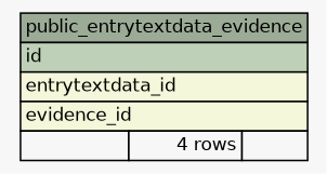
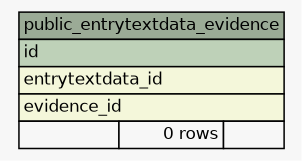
  digraph {
    bgcolor="#f7f7f7"
    fontname=Helvetica
    fontsize=11
    nodesep=0.18
    rankdir=RL
    ranksep=0.46
-   n1 [fontname=Helvetica fontsize=11 label=<     <TABLE BORDER="0" CELLBORDER="1" CELLSPACING="0" BGCOLOR="#ffffff">       <TR><TD COLSPAN="3" BGCOLOR="#9bab96" ALIGN="CENTER">public_entrytextdata_evidence</TD></TR>       <TR><TD PORT="id" COLSPAN="3" BGCOLOR="#bed1b8" ALIGN="LEFT">id</TD></TR>       <TR><TD PORT="entrytextdata_id" COLSPAN="3" BGCOLOR="#f4f7da" ALIGN="LEFT">entrytextdata_id</TD></TR>       <TR><TD PORT="evidence_id" COLSPAN="3" BGCOLOR="#f4f7da" ALIGN="LEFT">evidence_id</TD></TR>       <TR><TD ALIGN="LEFT" BGCOLOR="#f7f7f7">  </TD><TD ALIGN="RIGHT" BGCOLOR="#f7f7f7">4 rows</TD><TD ALIGN="RIGHT" BGCOLOR="#f7f7f7">  </TD></TR>     </TABLE>> shape=plaintext]
+   n1 [fontname=Helvetica fontsize=11 label=<     <TABLE BORDER="0" CELLBORDER="1" CELLSPACING="0" BGCOLOR="#ffffff">       <TR><TD COLSPAN="3" BGCOLOR="#9bab96" ALIGN="CENTER">public_entrytextdata_evidence</TD></TR>       <TR><TD PORT="id" COLSPAN="3" BGCOLOR="#bed1b8" ALIGN="LEFT">id</TD></TR>       <TR><TD PORT="entrytextdata_id" COLSPAN="3" BGCOLOR="#f4f7da" ALIGN="LEFT">entrytextdata_id</TD></TR>       <TR><TD PORT="evidence_id" COLSPAN="3" BGCOLOR="#f4f7da" ALIGN="LEFT">evidence_id</TD></TR>       <TR><TD ALIGN="LEFT" BGCOLOR="#f7f7f7">  </TD><TD ALIGN="RIGHT" BGCOLOR="#f7f7f7">0 rows</TD><TD ALIGN="RIGHT" BGCOLOR="#f7f7f7">  </TD></TR>     </TABLE>> shape=plaintext]
  }
